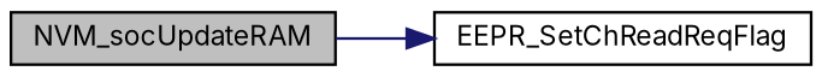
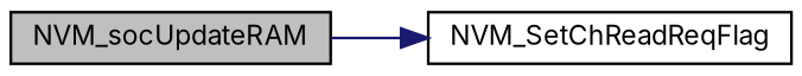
  digraph {
    rankdir=LR
    fontname=Inter
    node [color=black fontname=Inter fontsize=10 shape=record style=filled]
    n1 [fillcolor=grey75 fontcolor=black height=0.2 label=NVM_socUpdateRAM width=0.4]
-   n2 [fillcolor=white height=0.2 label=EEPR_SetChReadReqFlag width=0.4]
+   n2 [fillcolor=white height=0.2 label=NVM_SetChReadReqFlag width=0.4]
    n1 -> n2 [color=midnightblue fontname=Inter fontsize=10 labelfontname=Helvetica labelfontsize=10 style=solid]
  }
